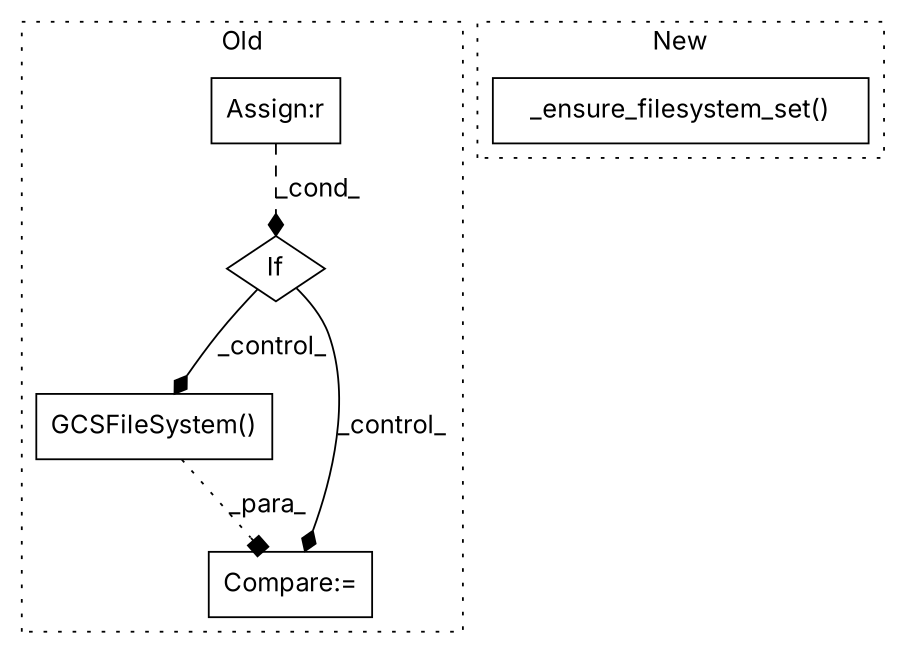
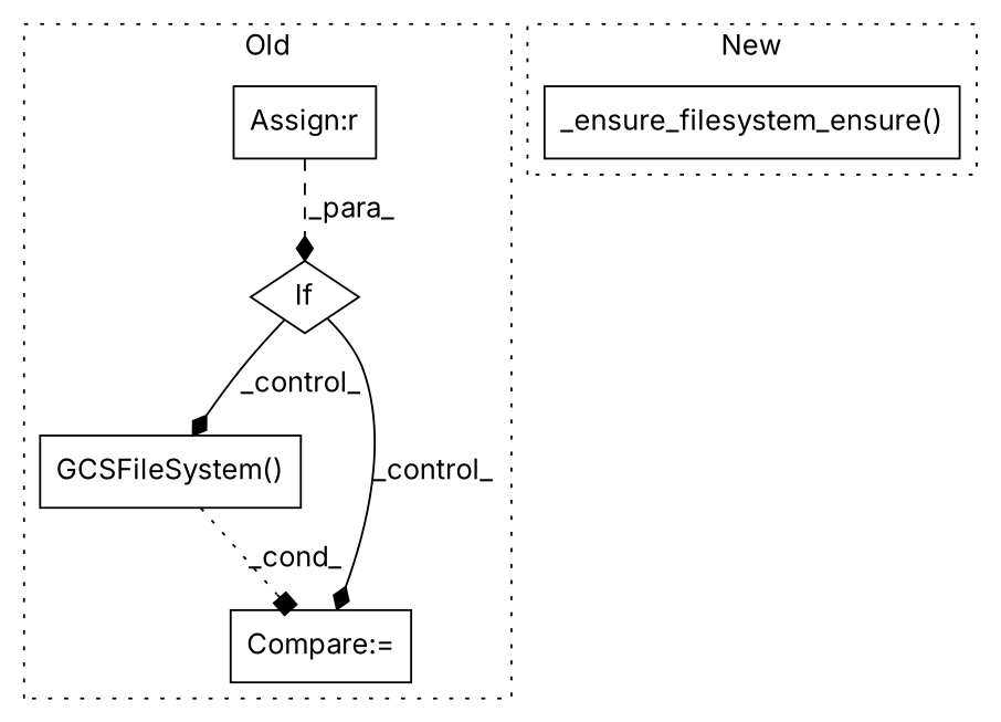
  digraph {
    fontname=Inter
    node [a=75 fontname=Inter l=3 shape=box]
    edge [arrowhead=diamond fontname=Inter style=solid]
    n1 [a=96 label=If s=6434 shape=diamond]
    n2 [a=40 l=17 label="Assign:r" s=6437]
    n3 [l=21 label="GCSFileSystem()" s=6480]
    n4 [a=68 label="Compare:=" s=6477]
-   n5 [l=31 label="_ensure_filesystem_set()" s=6196]
+   n5 [l=31 label="_ensure_filesystem_ensure()" s=6196]
    subgraph cluster_1 {
      label=Old
      style=dotted
      n1
      n2
      n3
      n4
    }
    subgraph cluster_2 {
      label=New
      style=dotted
      n5
    }
    n1 -> n3 [label=_control_]
    n1 -> n4 [label=_control_]
-   n2 -> n1 [label=_cond_ style=dashed]
-   n3 -> n4 [arrowhead=box label=_para_ style=dotted]
+   n2 -> n1 [label=_para_ style=dashed]
+   n3 -> n4 [arrowhead=box label=_cond_ style=dotted]
  }
